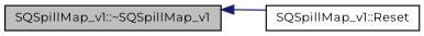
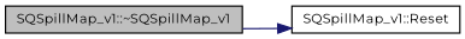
  digraph {
    rankdir=LR
    fontname=Montserrat
    node [color=black fontname=Montserrat fontsize=10 shape=record]
    n1 [fillcolor=grey75 fontcolor=black height=0.2 label="SQSpillMap_v1::~SQSpillMap_v1" style=filled width=0.4]
    n2 [height=0.2 label="SQSpillMap_v1::Reset" width=0.4]
-   n2 -> n1 [color=midnightblue fontname=Montserrat fontsize=10 labelfontname=FreeSans labelfontsize=10 style=solid]
+   n1 -> n2 [color=midnightblue fontname=Montserrat fontsize=10 labelfontname=FreeSans labelfontsize=10 style=solid]
  }
